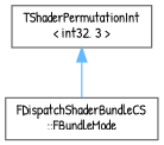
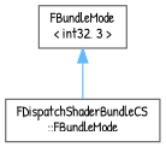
  digraph {
    rankdir=TB
    fontname="Patrick Hand"
    node [color=grey40 fillcolor=white fontname="Patrick Hand" fontsize=10 shape=box style=filled]
-   n1 [height=0.2 label="TShaderPermutationInt\l\< int32, 3 \>" width=0.4]
+   n1 [height=0.2 label="FBundleMode\l\< int32, 3 \>" width=0.4]
    n2 [height=0.2 label="FDispatchShaderBundleCS\l::FBundleMode" width=0.4]
    n1 -> n2 [color=steelblue1 dir=back fontname="Patrick Hand" fontsize=10 labelfontname=Helvetica labelfontsize=10 style=solid]
  }
